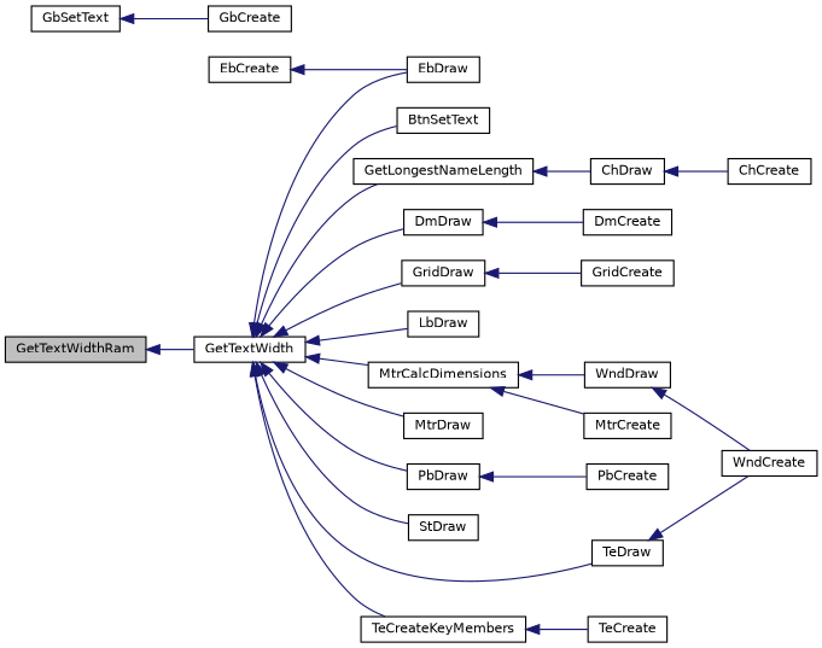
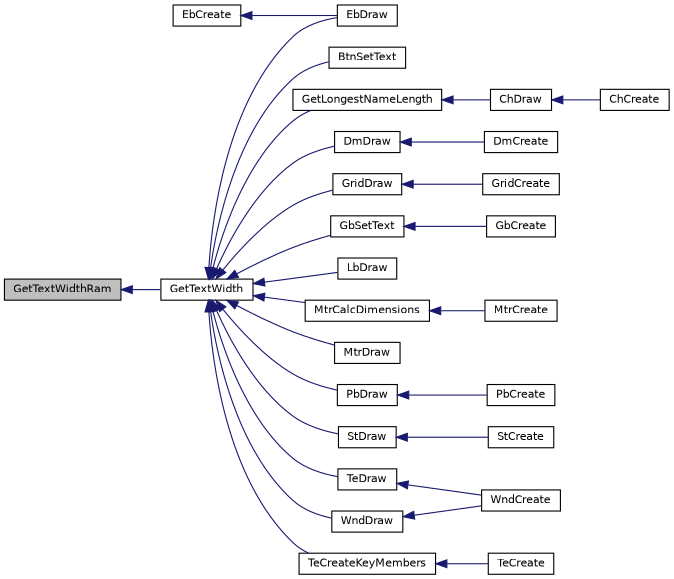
  digraph {
    rankdir=LR
    node [color=black fillcolor=white fontname=Helvetica fontsize=10 shape=record style=filled]
    edge [color=midnightblue dir=back fontname=Helvetica fontsize=10 labelfontname=Helvetica labelfontsize=10 style=solid]
    n1 [fillcolor=grey75 fontcolor=black height=0.2 label=GetTextWidthRam width=0.4]
    n2 [height=0.2 label=GetTextWidth width=0.4]
    n3 [height=0.2 label=BtnSetText width=0.4]
    n4 [height=0.2 label=GetLongestNameLength width=0.4]
    n5 [height=0.2 label=DmDraw width=0.4]
    n6 [height=0.2 label=EbDraw width=0.4]
    n7 [height=0.2 label=GridDraw width=0.4]
    n8 [height=0.2 label=GbSetText width=0.4]
    n9 [height=0.2 label=LbDraw width=0.4]
    n10 [height=0.2 label=MtrCalcDimensions width=0.4]
    n11 [height=0.2 label=MtrDraw width=0.4]
    n12 [height=0.2 label=PbDraw width=0.4]
    n13 [height=0.2 label=StDraw width=0.4]
    n14 [height=0.2 label=TeDraw width=0.4]
    n15 [height=0.2 label=TeCreateKeyMembers width=0.4]
    n16 [height=0.2 label=WndDraw width=0.4]
    n17 [height=0.2 label=ChDraw width=0.4]
    n18 [height=0.2 label=ChCreate width=0.4]
    n19 [height=0.2 label=DmCreate width=0.4]
    n20 [height=0.2 label=GridCreate width=0.4]
    n21 [height=0.2 label=GbCreate width=0.4]
    n22 [height=0.2 label=MtrCreate width=0.4]
    n23 [height=0.2 label=PbCreate width=0.4]
+   n24 [height=0.2 label=StCreate width=0.4]
    n25 [height=0.2 label=WndCreate width=0.4]
    n26 [height=0.2 label=TeCreate width=0.4]
    n27 [height=0.2 label=EbCreate width=0.4]
    n1 -> n2
    n2 -> n3
    n2 -> n4
    n2 -> n5
    n2 -> n6
    n2 -> n7
+   n2 -> n8
    n2 -> n9
    n2 -> n10
    n2 -> n11
    n2 -> n12
    n2 -> n13
    n2 -> n14
    n2 -> n15
-   n10 -> n16
+   n2 -> n16
    n4 -> n17
    n5 -> n19
    n7 -> n20
    n8 -> n21
    n10 -> n22
    n12 -> n23
+   n13 -> n24
    n14 -> n25
    n15 -> n26
    n16 -> n25
    n17 -> n18
    n27 -> n6
  }
